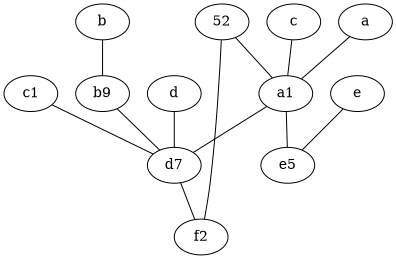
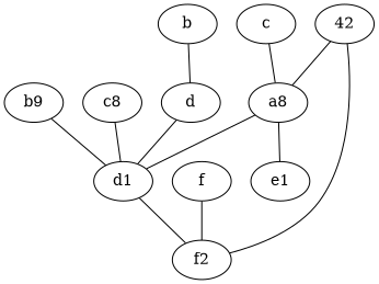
  graph {
    node [labelfontsize=50]
    n1 [label=f2]
-   42 [label=52]
-   a1
-   c1
-   d1 [label=d7]
-   e1 [label=e5]
+   42
+   a1 [label=a8]
+   c1 [label=c8]
+   d1
+   e1
+   f
    n8 [label=b9]
    b
    c
-   e
    d
-   a
    42 -- n1
    42 -- a1
    a1 -- d1
    a1 -- e1
    c1 -- d1
    d1 -- n1
+   f -- n1
    n8 -- d1
-   b -- n8
+   b -- d
    c -- a1
-   e -- e1
    d -- d1
-   a -- a1
  }
